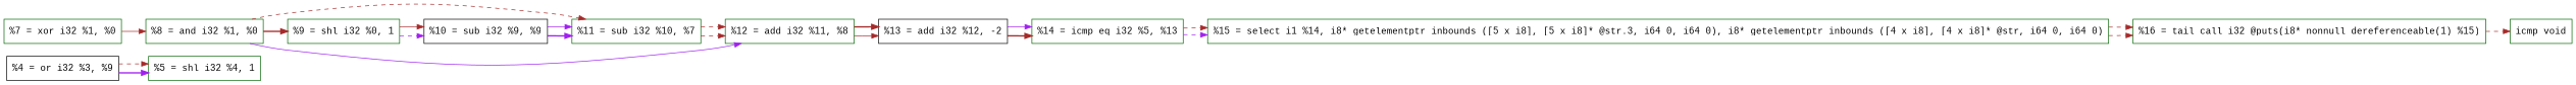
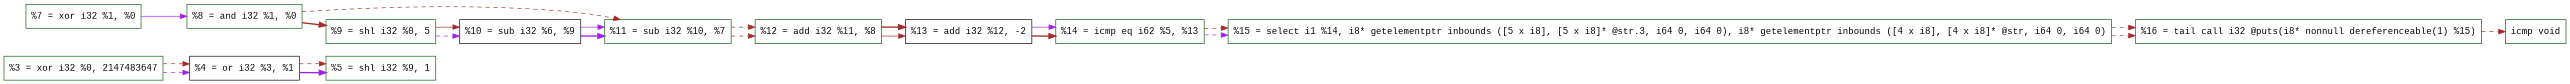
  digraph {
    fontname="Liberation Mono"
    rankdir=LR
    node [color=darkgreen fontname="Liberation Mono" shape=record]
    edge [color=brown fontname="Liberation Mono" style=dashed]
-   n2 [color=black label="%4 = or i32 %3, %9"]
-   n3 [label="  %5 = shl i32 %4, 1"]
-   n4 [label="  %14 = icmp eq i32 %5, %13"]
+   n1 [label="  %3 = xor i32 %0, 2147483647"]
+   n2 [color=black label="  %4 = or i32 %3, %1"]
+   n3 [label="%5 = shl i32 %9, 1"]
+   n4 [label="%14 = icmp eq i62 %5, %13"]
    n5 [label="  %15 = select i1 %14, i8* getelementptr inbounds ([5 x i8], [5 x i8]* @str.3, i64 0, i64 0), i8* getelementptr inbounds ([4 x i8], [4 x i8]* @str, i64 0, i64 0)"]
    n6 [label="  %7 = xor i32 %1, %0"]
    n7 [label="  %8 = and i32 %1, %0"]
-   n8 [color=black label="%10 = sub i32 %9, %9"]
+   n8 [color=black label="  %10 = sub i32 %6, %9"]
    n9 [label="  %11 = sub i32 %10, %7"]
-   n10 [label="  %9 = shl i32 %0, 1"]
+   n10 [label="%9 = shl i32 %0, 5"]
    n11 [label="  %12 = add i32 %11, %8"]
    n12 [color=black label="  %13 = add i32 %12, -2"]
    n13 [label="  %16 = tail call i32 @puts(i8* nonnull dereferenceable(1) %15)"]
    n14 [label="icmp void"]
+   n1 -> n2 [color=purple]
+   n1 -> n2
    n2 -> n3 [color=purple style=bold]
    n2 -> n3
    n4 -> n5 [color=purple]
    n4 -> n5
    n5 -> n13
    n5 -> n13
-   n6 -> n7 [style=solid]
+   n6 -> n7 [color=purple style=solid]
    n7 -> n9
    n7 -> n10 [style=bold]
-   n7 -> n11 [color=purple style=solid]
    n8 -> n9 [color=purple style=bold]
    n8 -> n9 [color=purple style=solid]
    n9 -> n11
    n9 -> n11
    n10 -> n8 [color=purple]
    n10 -> n8 [style=solid]
    n11 -> n12 [style=solid]
    n11 -> n12 [style=bold]
    n12 -> n4 [style=bold]
    n12 -> n4 [color=purple style=solid]
    n13 -> n14
  }
